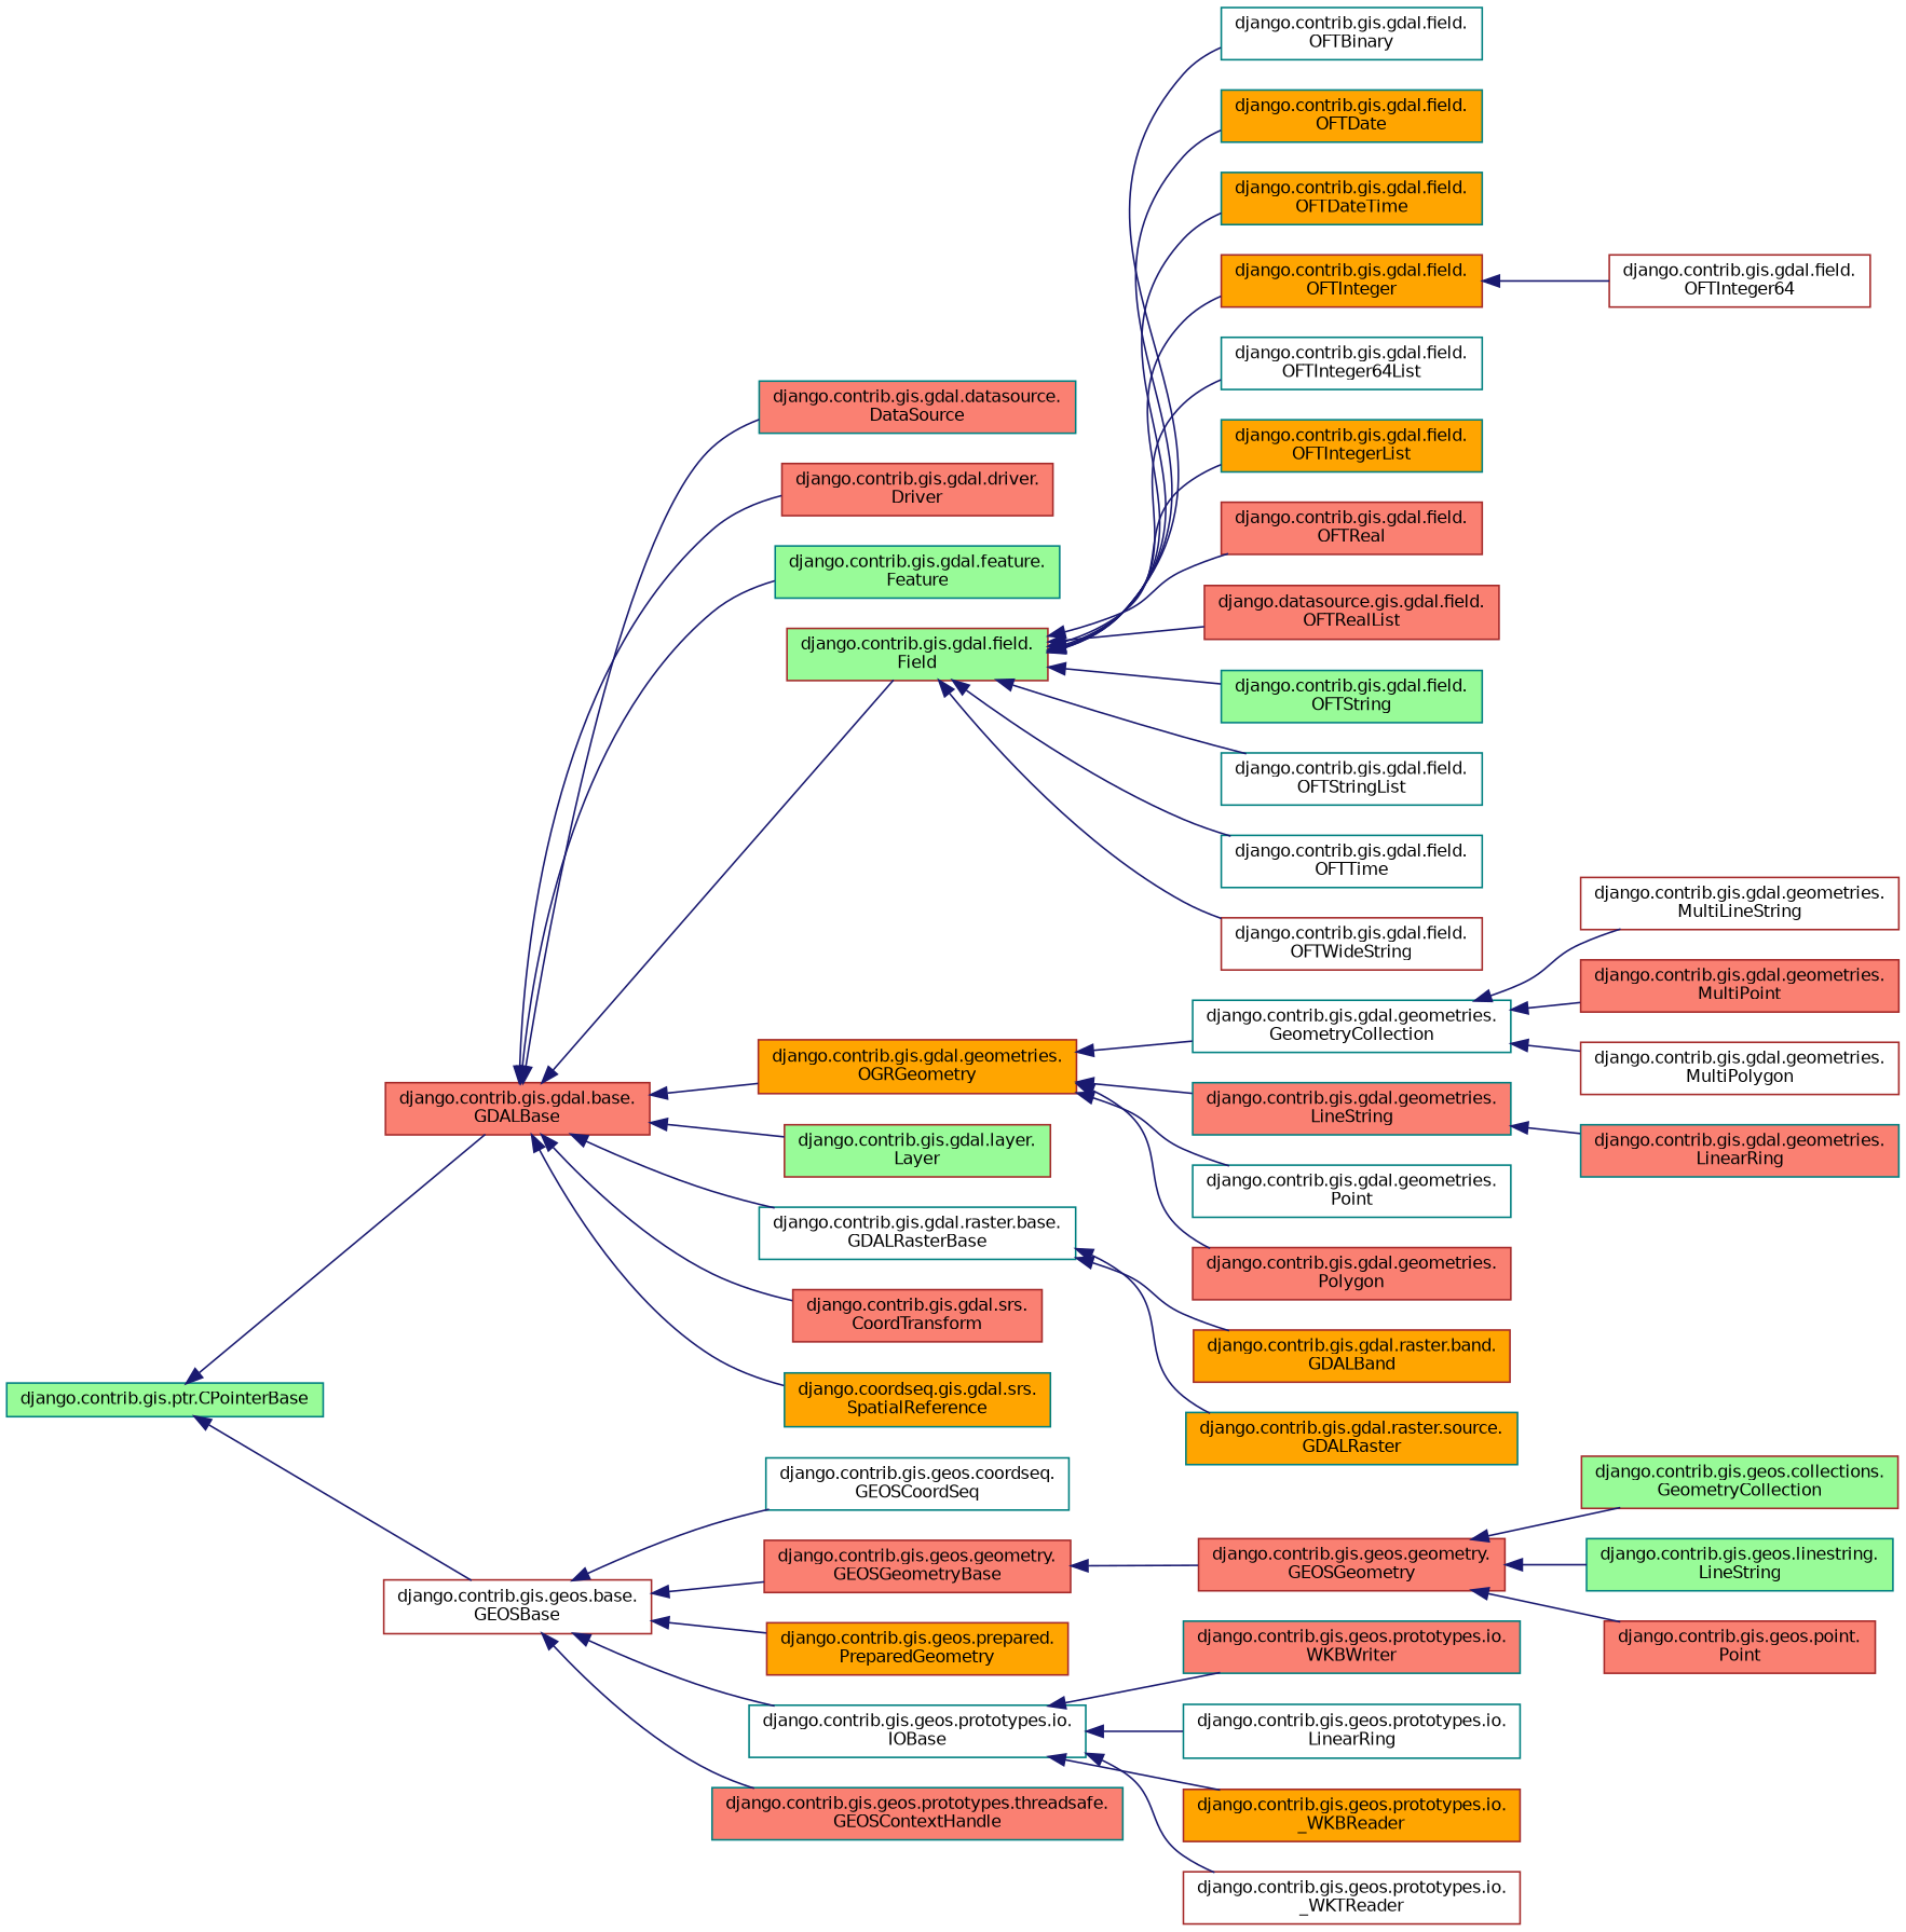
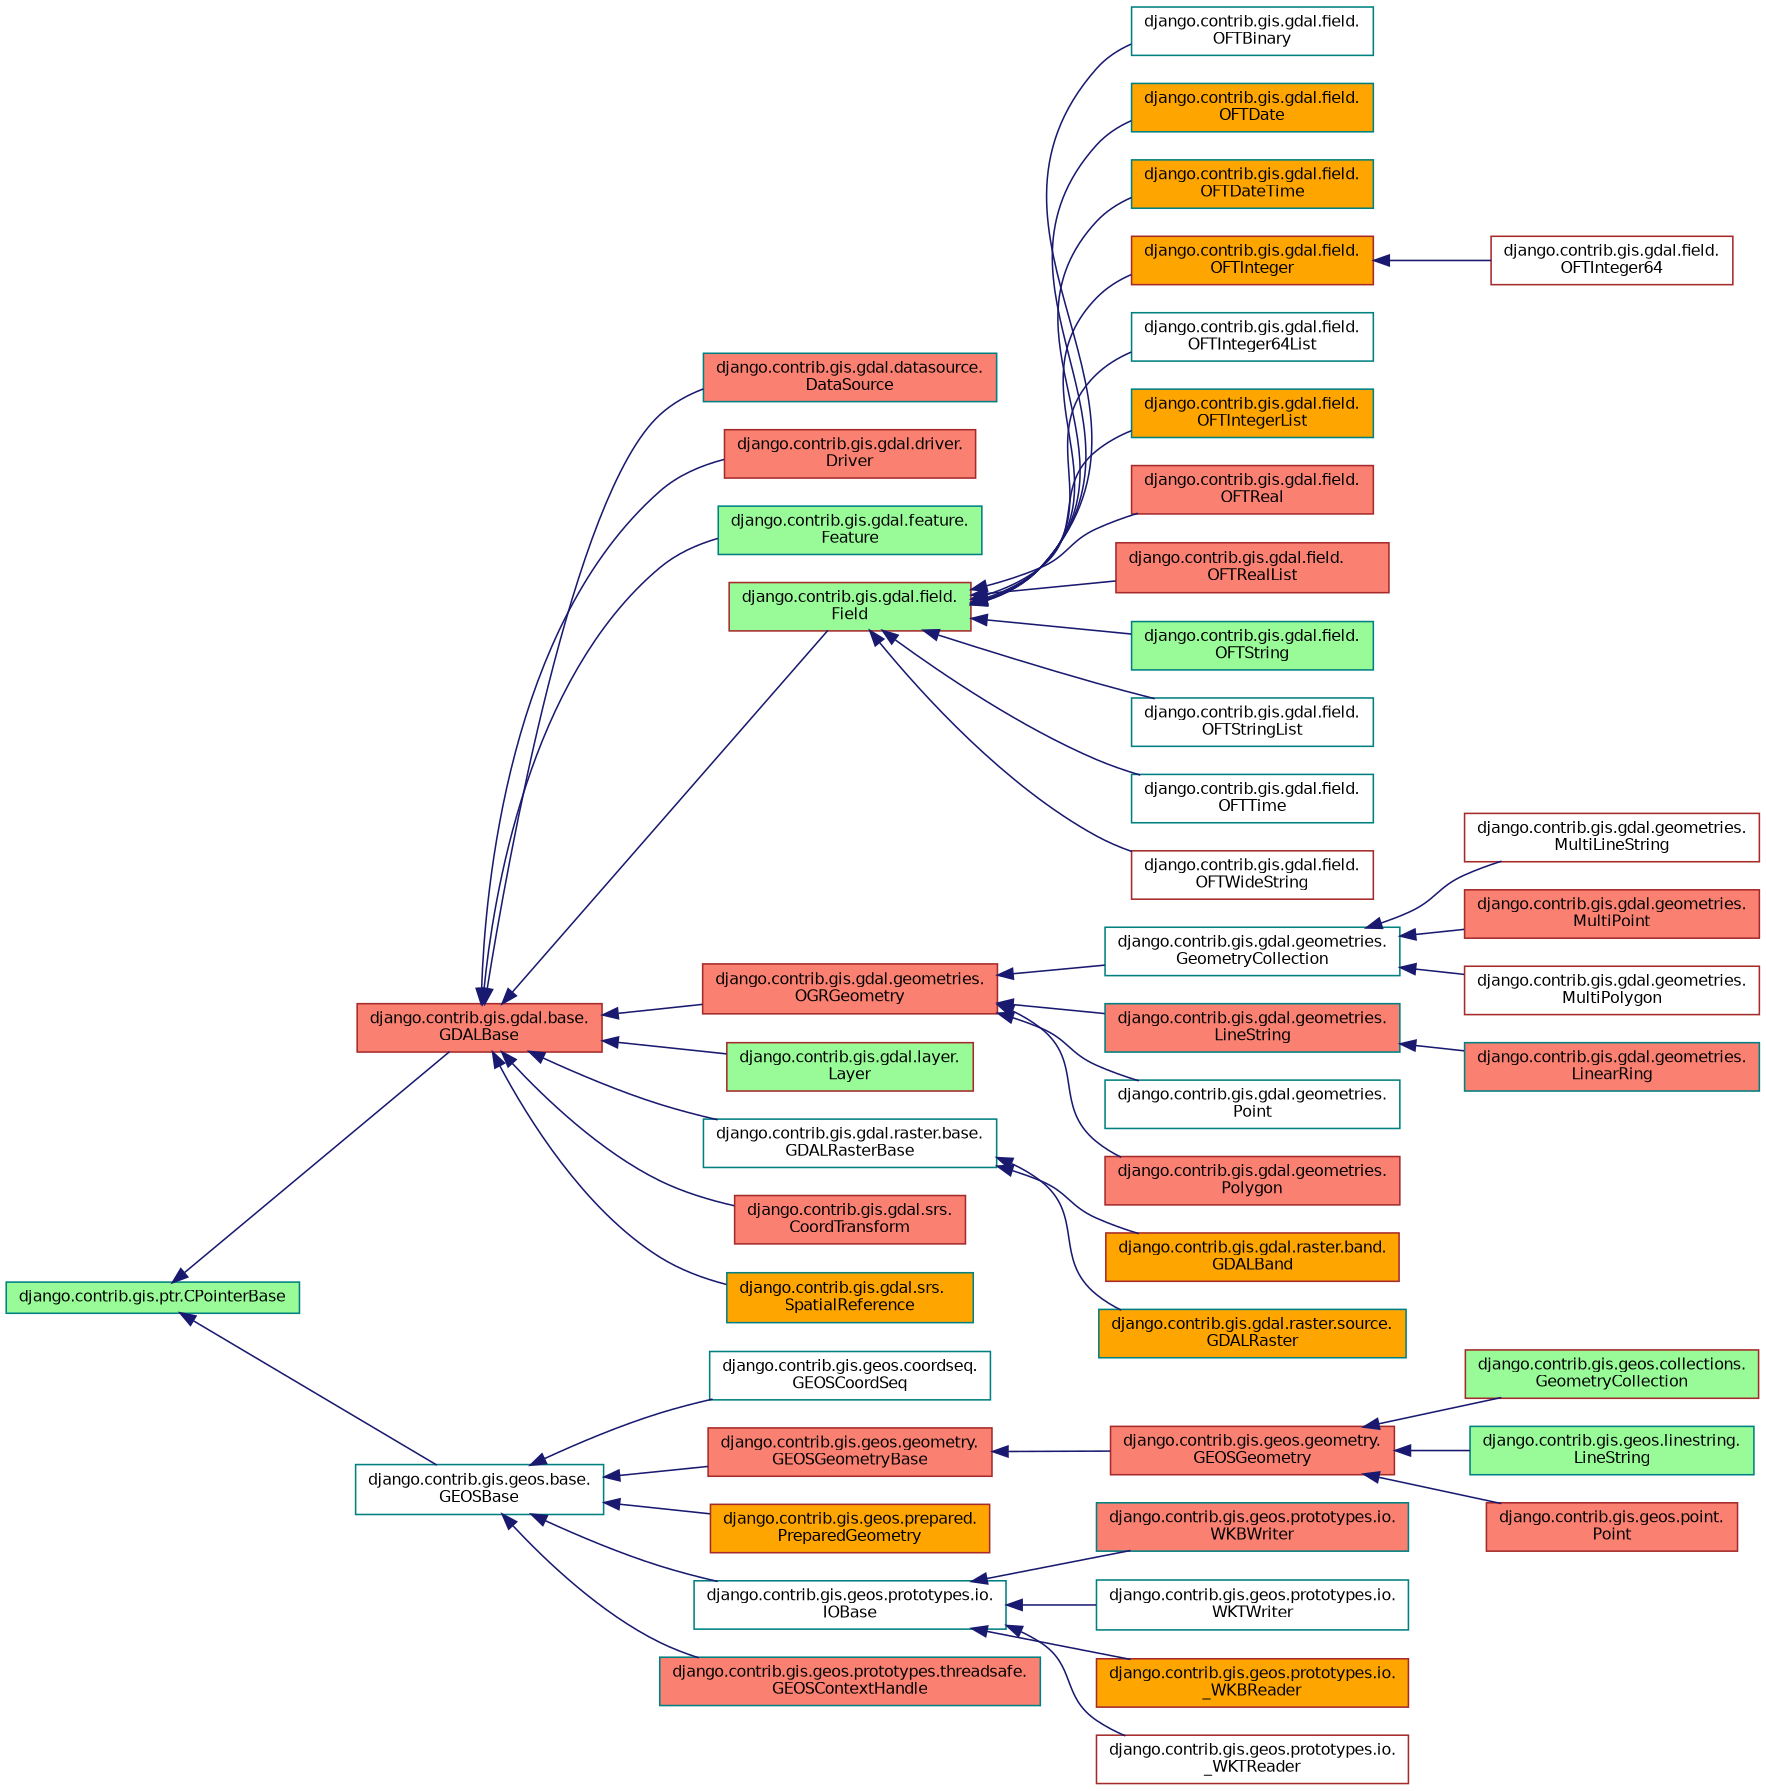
  digraph {
    rankdir=LR
    node [color=teal fillcolor=white fontname=Helvetica fontsize=10 shape=record style=filled]
    edge [color=midnightblue dir=back fontname=Helvetica fontsize=10 labelfontname=Helvetica labelfontsize=10 style=solid]
    n1 [fillcolor=palegreen fontcolor=black height=0.2 label="django.contrib.gis.ptr.CPointerBase" width=0.4]
    n2 [color=brown fillcolor=salmon height=0.2 label="django.contrib.gis.gdal.base.\lGDALBase" width=0.4]
-   n3 [color=brown height=0.2 label="django.contrib.gis.geos.base.\lGEOSBase" width=0.4]
+   n3 [height=0.2 label="django.contrib.gis.geos.base.\lGEOSBase" width=0.4]
    n4 [fillcolor=salmon height=0.2 label="django.contrib.gis.gdal.datasource.\lDataSource" width=0.4]
    n5 [color=brown fillcolor=salmon height=0.2 label="django.contrib.gis.gdal.driver.\lDriver" width=0.4]
    n6 [fillcolor=palegreen height=0.2 label="django.contrib.gis.gdal.feature.\lFeature" width=0.4]
    n7 [color=brown fillcolor=palegreen height=0.2 label="django.contrib.gis.gdal.field.\lField" width=0.4]
-   n8 [color=brown fillcolor=orange height=0.2 label="django.contrib.gis.gdal.geometries.\lOGRGeometry" width=0.4]
+   n8 [color=brown fillcolor=salmon height=0.2 label="django.contrib.gis.gdal.geometries.\lOGRGeometry" width=0.4]
    n9 [color=brown fillcolor=palegreen height=0.2 label="django.contrib.gis.gdal.layer.\lLayer" width=0.4]
    n10 [height=0.2 label="django.contrib.gis.gdal.raster.base.\lGDALRasterBase" width=0.4]
    n11 [color=brown fillcolor=salmon height=0.2 label="django.contrib.gis.gdal.srs.\lCoordTransform" width=0.4]
-   n12 [fillcolor=orange height=0.2 label="django.coordseq.gis.gdal.srs.\lSpatialReference" width=0.4]
+   n12 [fillcolor=orange height=0.2 label="django.contrib.gis.gdal.srs.\lSpatialReference" width=0.4]
    n13 [height=0.2 label="django.contrib.gis.geos.coordseq.\lGEOSCoordSeq" width=0.4]
    n14 [color=brown fillcolor=salmon height=0.2 label="django.contrib.gis.geos.geometry.\lGEOSGeometryBase" width=0.4]
    n15 [color=brown fillcolor=orange height=0.2 label="django.contrib.gis.geos.prepared.\lPreparedGeometry" width=0.4]
    n16 [height=0.2 label="django.contrib.gis.geos.prototypes.io.\lIOBase" width=0.4]
    n17 [fillcolor=salmon height=0.2 label="django.contrib.gis.geos.prototypes.threadsafe.\lGEOSContextHandle" width=0.4]
    n18 [height=0.2 label="django.contrib.gis.gdal.field.\lOFTBinary" width=0.4]
    n19 [fillcolor=orange height=0.2 label="django.contrib.gis.gdal.field.\lOFTDate" width=0.4]
    n20 [fillcolor=orange height=0.2 label="django.contrib.gis.gdal.field.\lOFTDateTime" width=0.4]
    n21 [color=brown fillcolor=orange height=0.2 label="django.contrib.gis.gdal.field.\lOFTInteger" width=0.4]
    n22 [height=0.2 label="django.contrib.gis.gdal.field.\lOFTInteger64List" width=0.4]
    n23 [fillcolor=orange height=0.2 label="django.contrib.gis.gdal.field.\lOFTIntegerList" width=0.4]
    n24 [color=brown fillcolor=salmon height=0.2 label="django.contrib.gis.gdal.field.\lOFTReal" width=0.4]
-   n25 [color=brown fillcolor=salmon height=0.2 label="django.datasource.gis.gdal.field.\lOFTRealList" width=0.4]
+   n25 [color=brown fillcolor=salmon height=0.2 label="django.contrib.gis.gdal.field.\lOFTRealList" width=0.4]
    n26 [fillcolor=palegreen height=0.2 label="django.contrib.gis.gdal.field.\lOFTString" width=0.4]
    n27 [height=0.2 label="django.contrib.gis.gdal.field.\lOFTStringList" width=0.4]
    n28 [height=0.2 label="django.contrib.gis.gdal.field.\lOFTTime" width=0.4]
    n29 [color=brown height=0.2 label="django.contrib.gis.gdal.field.\lOFTWideString" width=0.4]
    n30 [height=0.2 label="django.contrib.gis.gdal.geometries.\lGeometryCollection" width=0.4]
    n31 [fillcolor=salmon height=0.2 label="django.contrib.gis.gdal.geometries.\lLineString" width=0.4]
    n32 [height=0.2 label="django.contrib.gis.gdal.geometries.\lPoint" width=0.4]
    n33 [color=brown fillcolor=salmon height=0.2 label="django.contrib.gis.gdal.geometries.\lPolygon" width=0.4]
    n34 [color=brown fillcolor=orange height=0.2 label="django.contrib.gis.gdal.raster.band.\lGDALBand" width=0.4]
    n35 [fillcolor=orange height=0.2 label="django.contrib.gis.gdal.raster.source.\lGDALRaster" width=0.4]
    n36 [color=brown height=0.2 label="django.contrib.gis.gdal.field.\lOFTInteger64" width=0.4]
    n37 [color=brown height=0.2 label="django.contrib.gis.gdal.geometries.\lMultiLineString" width=0.4]
    n38 [color=brown fillcolor=salmon height=0.2 label="django.contrib.gis.gdal.geometries.\lMultiPoint" width=0.4]
    n39 [color=brown height=0.2 label="django.contrib.gis.gdal.geometries.\lMultiPolygon" width=0.4]
    n40 [fillcolor=salmon height=0.2 label="django.contrib.gis.gdal.geometries.\lLinearRing" width=0.4]
    n41 [color=brown fillcolor=salmon height=0.2 label="django.contrib.gis.geos.geometry.\lGEOSGeometry" width=0.4]
    n42 [fillcolor=salmon height=0.2 label="django.contrib.gis.geos.prototypes.io.\lWKBWriter" width=0.4]
-   n43 [height=0.2 label="django.contrib.gis.geos.prototypes.io.\lLinearRing" width=0.4]
+   n43 [height=0.2 label="django.contrib.gis.geos.prototypes.io.\lWKTWriter" width=0.4]
    n44 [color=brown fillcolor=orange height=0.2 label="django.contrib.gis.geos.prototypes.io.\l_WKBReader" width=0.4]
    n45 [color=brown height=0.2 label="django.contrib.gis.geos.prototypes.io.\l_WKTReader" width=0.4]
    n46 [color=brown fillcolor=palegreen height=0.2 label="django.contrib.gis.geos.collections.\lGeometryCollection" width=0.4]
    n47 [fillcolor=palegreen height=0.2 label="django.contrib.gis.geos.linestring.\lLineString" width=0.4]
    n48 [color=brown fillcolor=salmon height=0.2 label="django.contrib.gis.geos.point.\lPoint" width=0.4]
    n1 -> n2
    n1 -> n3
    n2 -> n4
    n2 -> n5
    n2 -> n6
    n2 -> n7
    n2 -> n8
    n2 -> n9
    n2 -> n10
    n2 -> n11
    n2 -> n12
    n3 -> n13
    n3 -> n14
    n3 -> n15
    n3 -> n16
    n3 -> n17
    n7 -> n18
    n7 -> n19
    n7 -> n20
    n7 -> n21
    n7 -> n22
    n7 -> n23
    n7 -> n24
    n7 -> n25
    n7 -> n26
    n7 -> n27
    n7 -> n28
    n7 -> n29
    n8 -> n30
    n8 -> n31
    n8 -> n32
    n8 -> n33
    n10 -> n34
    n10 -> n35
    n14 -> n41
    n16 -> n42
    n16 -> n43
    n16 -> n44
    n16 -> n45
    n21 -> n36
    n30 -> n37
    n30 -> n38
    n30 -> n39
    n31 -> n40
    n41 -> n46
    n41 -> n47
    n41 -> n48
  }
